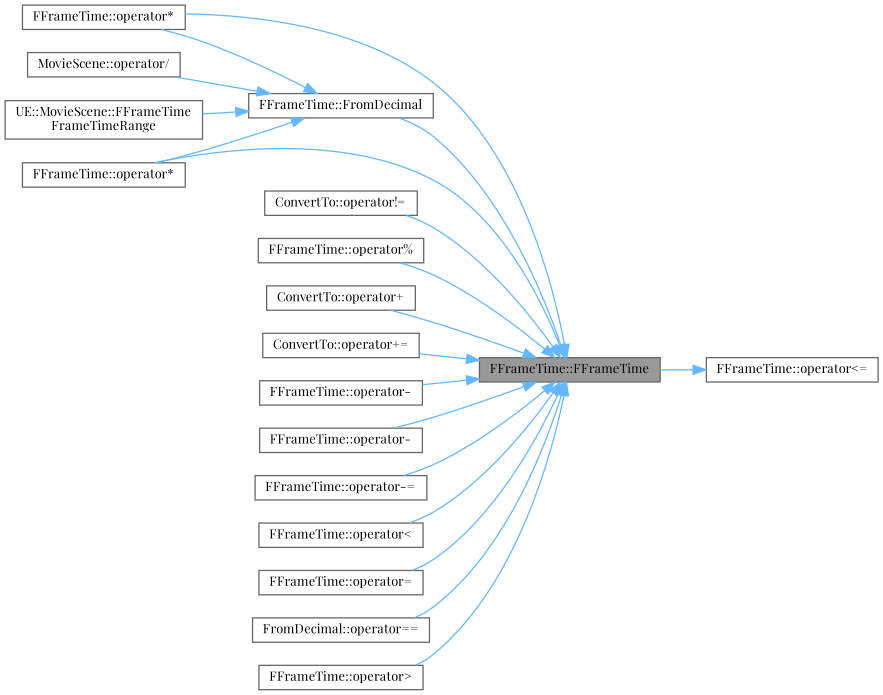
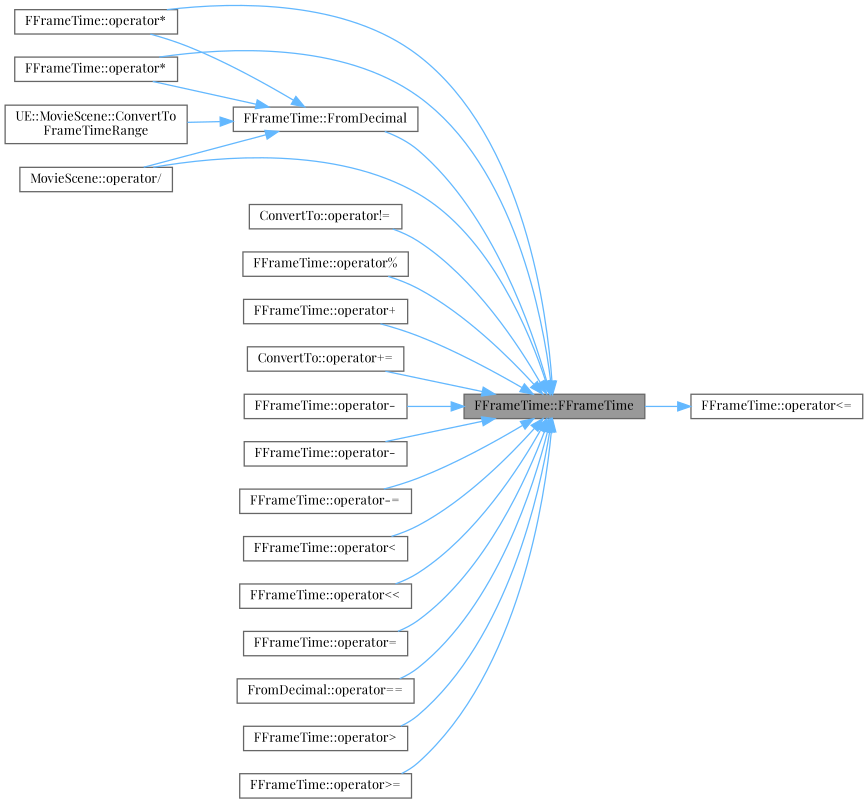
  digraph {
    fontname="Playfair Display"
    rankdir=RL
    node [color=grey40 fillcolor=white fontname="Playfair Display" fontsize=10 shape=box style=filled]
    edge [color=steelblue1 dir=back fontname="Playfair Display" fontsize=10 labelfontname=Helvetica labelfontsize=10 style=solid]
    n1 [color=gray40 fillcolor=grey60 fontcolor=black height=0.2 label="FFrameTime::FFrameTime" width=0.4]
    n2 [height=0.2 label="FFrameTime::FromDecimal" width=0.4]
    n3 [height=0.2 label="FFrameTime::operator*" width=0.4]
    n4 [height=0.2 label="FFrameTime::operator*" width=0.4]
    n5 [height=0.2 label="MovieScene::operator/" width=0.4]
    n6 [height=0.2 label="ConvertTo::operator!=" width=0.4]
    n7 [height=0.2 label="FFrameTime::operator%" width=0.4]
-   n8 [height=0.2 label="ConvertTo::operator+" width=0.4]
+   n8 [height=0.2 label="FFrameTime::operator+" width=0.4]
    n9 [height=0.2 label="ConvertTo::operator+=" width=0.4]
    n10 [height=0.2 label="FFrameTime::operator-" width=0.4]
    n11 [height=0.2 label="FFrameTime::operator-" width=0.4]
    n12 [height=0.2 label="FFrameTime::operator-=" width=0.4]
    n13 [height=0.2 label="FFrameTime::operator\<" width=0.4]
+   n14 [height=0.2 label="FFrameTime::operator\<\<" width=0.4]
    n15 [height=0.2 label="FFrameTime::operator=" width=0.4]
    n16 [height=0.2 label="FromDecimal::operator==" width=0.4]
    n17 [height=0.2 label="FFrameTime::operator\>" width=0.4]
-   n19 [height=0.2 label="UE::MovieScene::FFrameTime\lFrameTimeRange" width=0.4]
+   n18 [height=0.2 label="FFrameTime::operator\>=" width=0.4]
+   n19 [height=0.2 label="UE::MovieScene::ConvertTo\lFrameTimeRange" width=0.4]
    n20 [height=0.2 label="FFrameTime::operator\<=" width=0.4]
    n1 -> n2
    n1 -> n3
    n1 -> n4
+   n1 -> n5
    n1 -> n6
    n1 -> n7
    n1 -> n8
    n1 -> n9
    n1 -> n10
    n1 -> n11
    n1 -> n12
    n1 -> n13
+   n1 -> n14
    n1 -> n15
    n1 -> n16
    n1 -> n17
+   n1 -> n18
    n2 -> n3
    n2 -> n4
    n2 -> n5
    n2 -> n19
    n20 -> n1
  }
